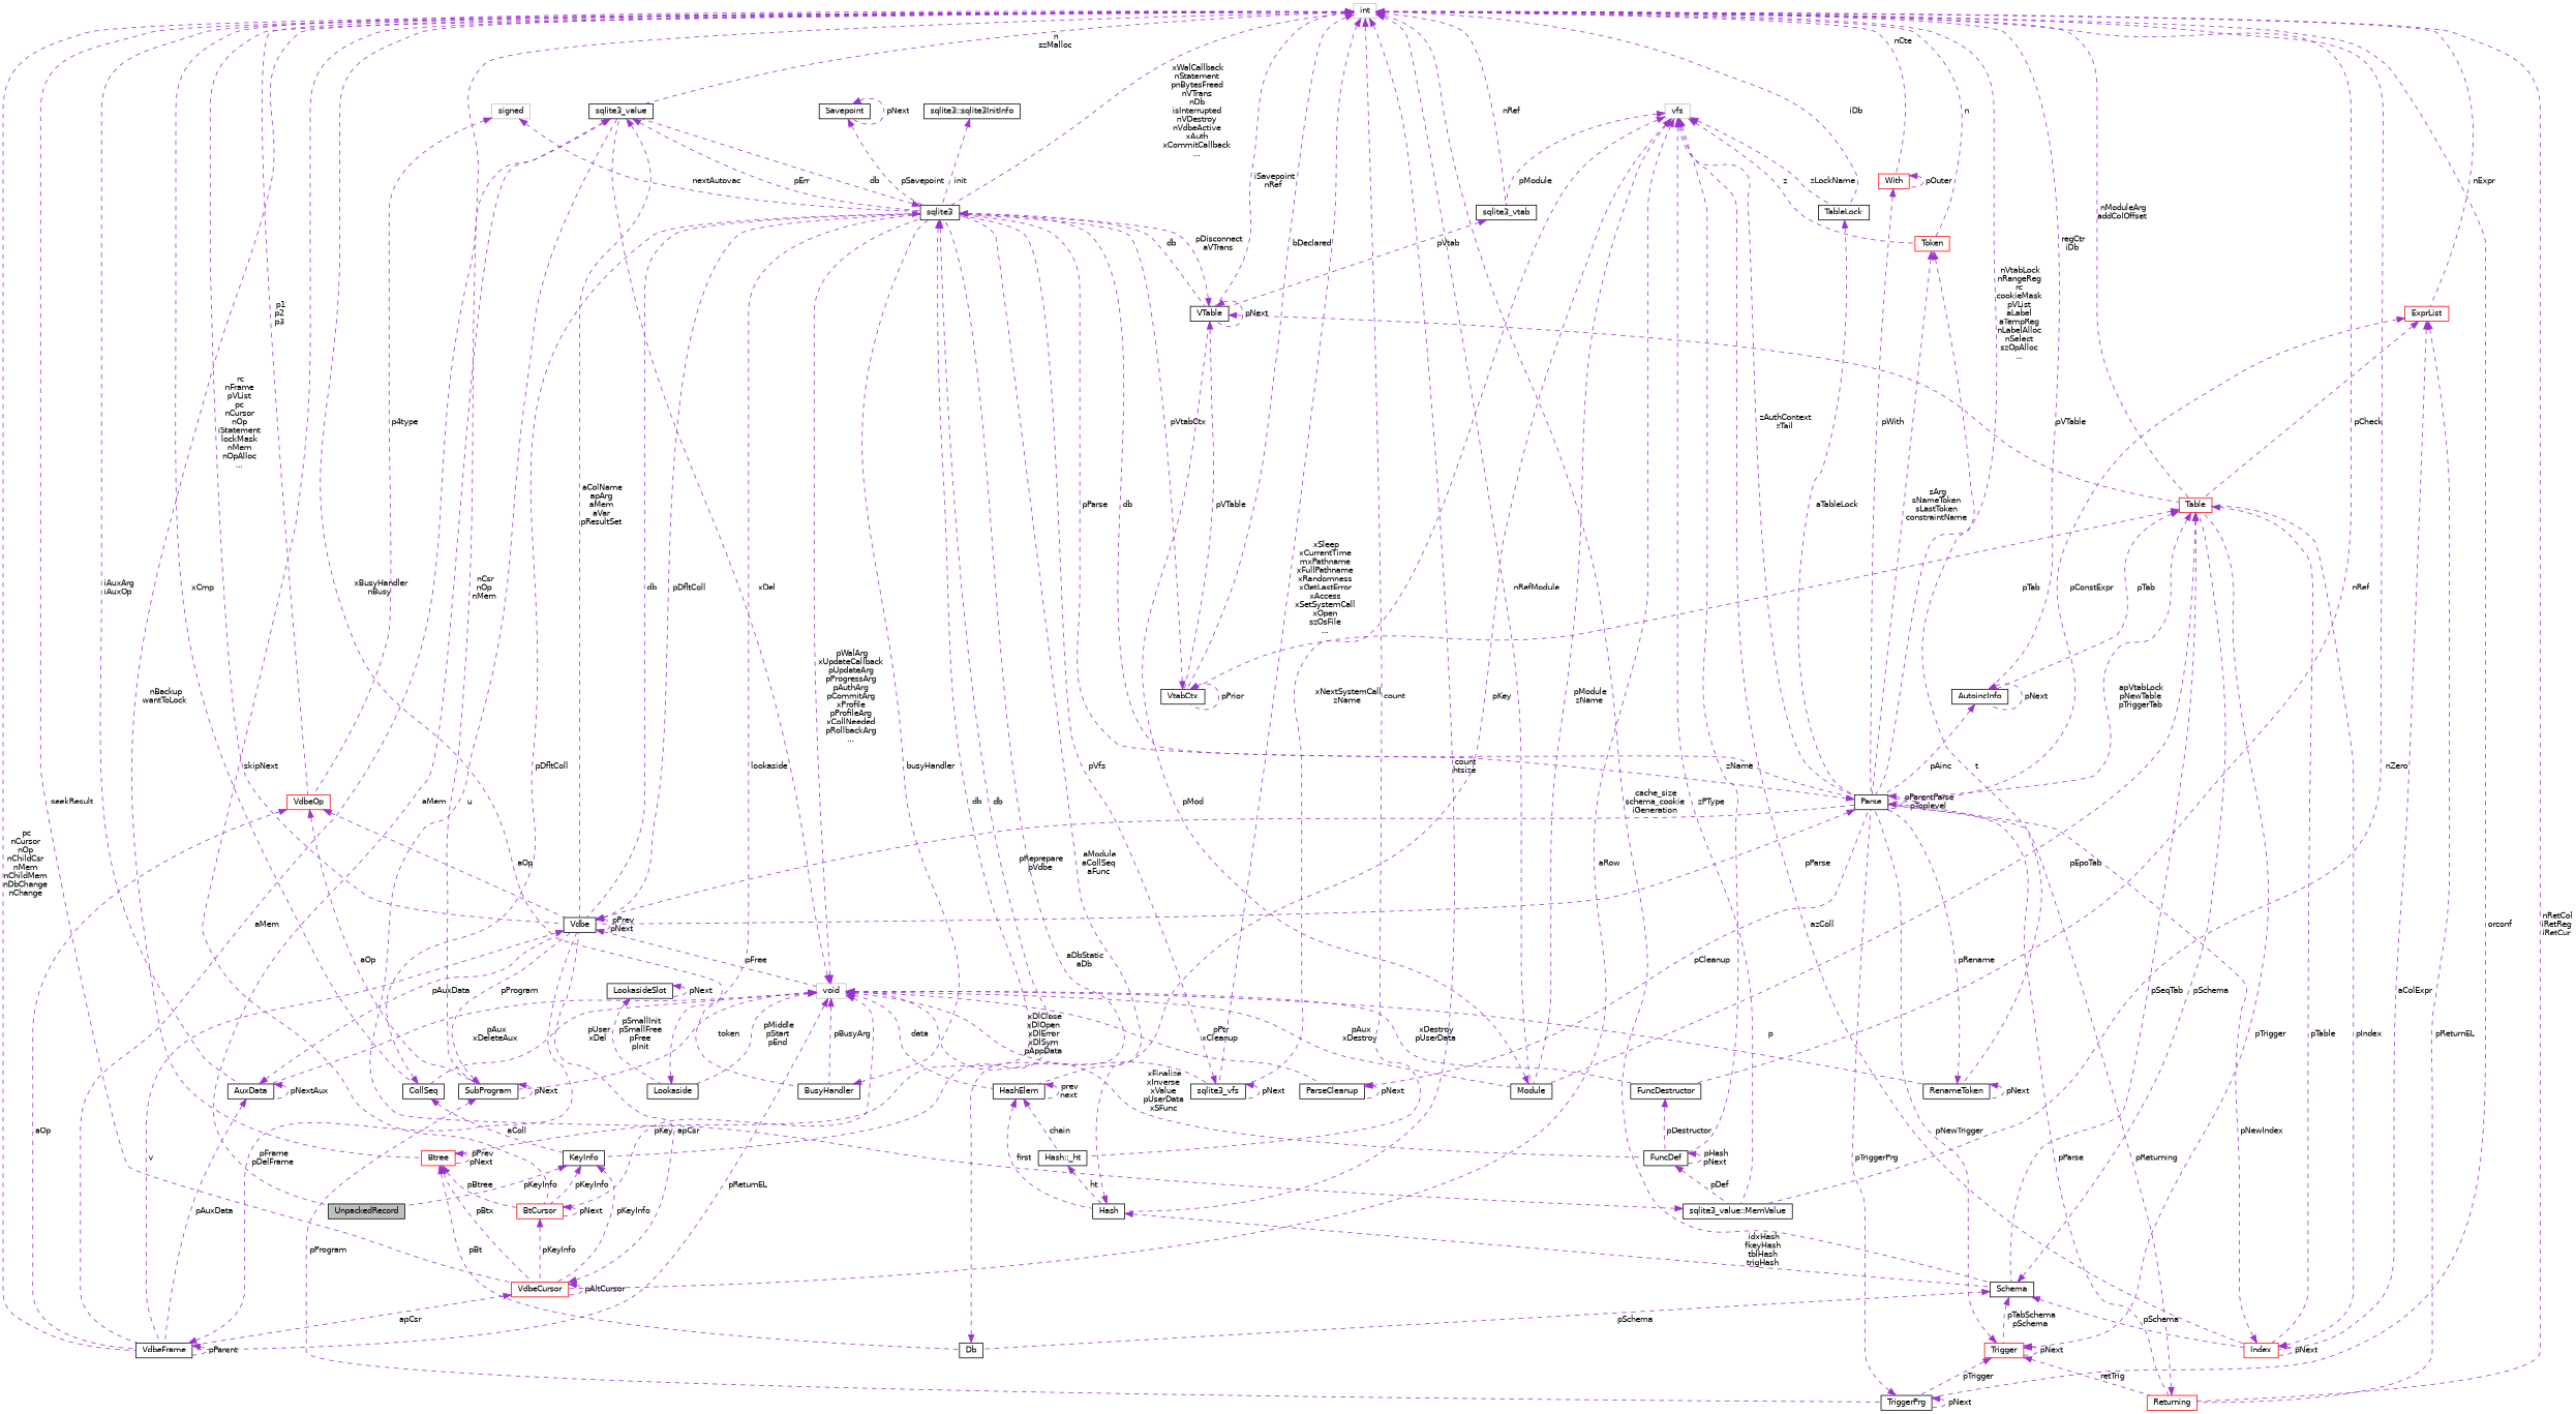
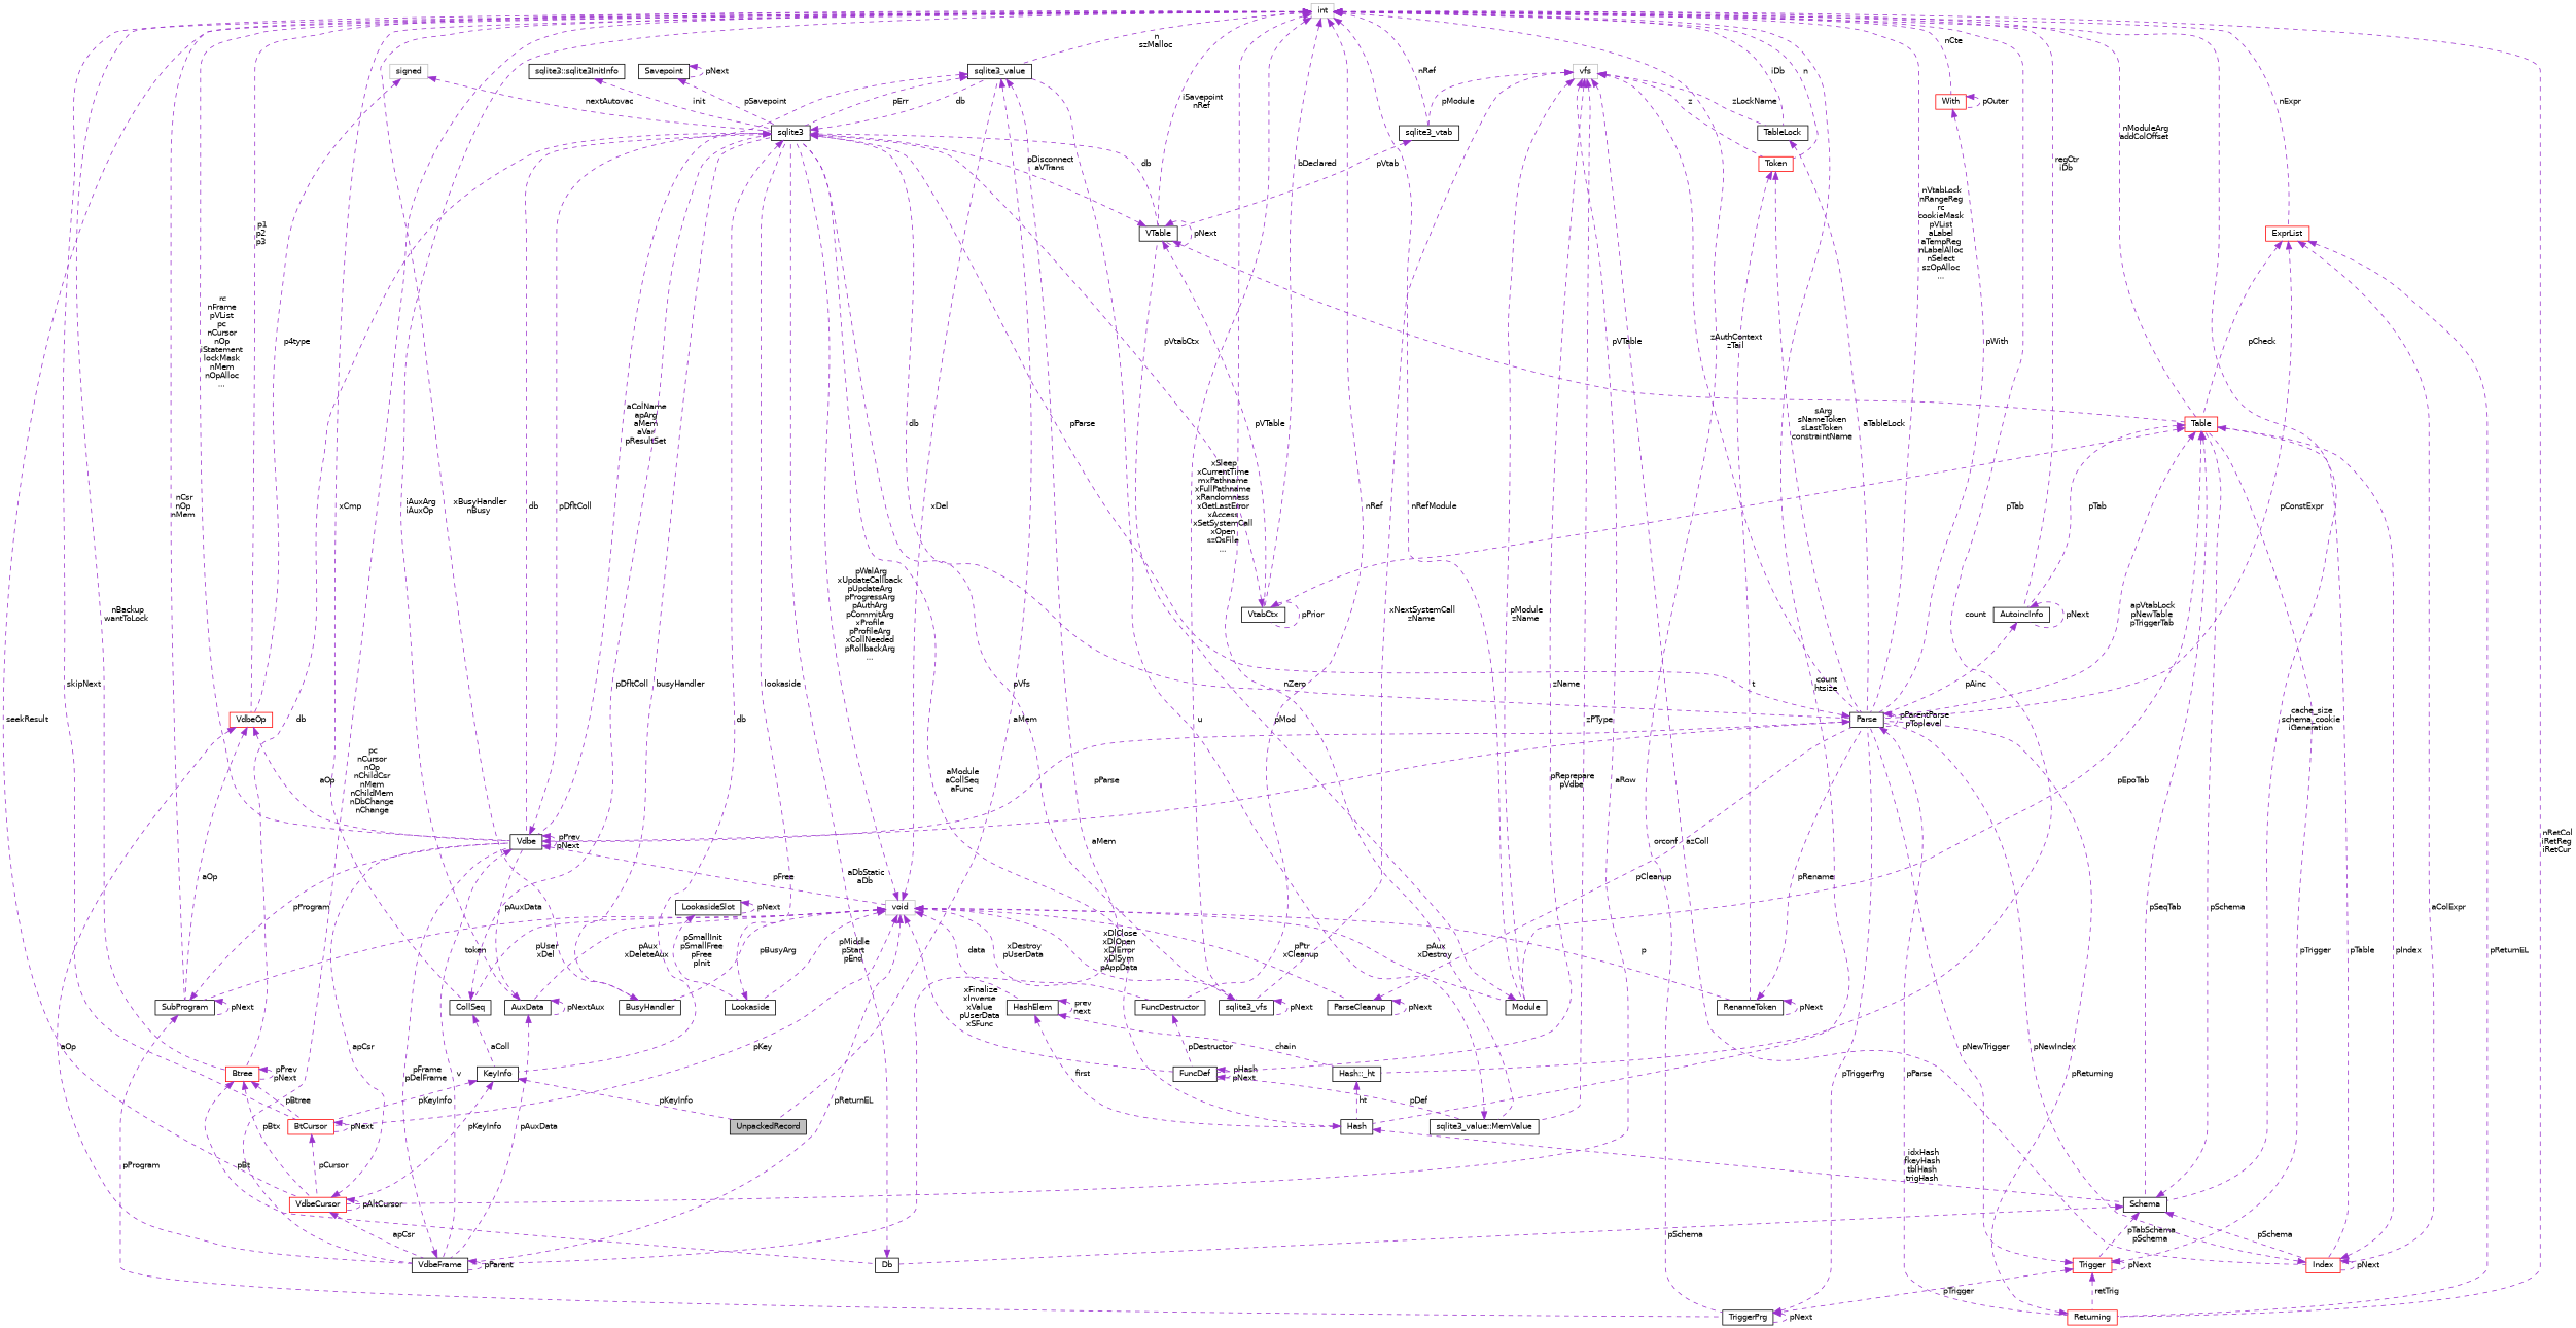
  digraph {
    node [color=black fillcolor=white fontname=Helvetica fontsize=10 shape=record style=filled]
    edge [color=darkorchid3 dir=back fontname=Helvetica fontsize=10 labelfontname=Helvetica labelfontsize=10 style=dashed]
    n1 [fillcolor=grey75 fontcolor=black height=0.2 label=UnpackedRecord width=0.4]
    n2 [height=0.2 label=sqlite3_value width=0.4]
    n3 [height=0.2 label=sqlite3 width=0.4]
    n4 [height=0.2 label=Vdbe width=0.4]
    n5 [height=0.2 label=VdbeFrame width=0.4]
    n6 [height=0.2 label=KeyInfo width=0.4]
    n7 [color=red height=0.2 label=Btree width=0.4]
    n8 [height=0.2 label=Parse width=0.4]
    n9 [height=0.2 label=VTable width=0.4]
    n10 [color=grey75 height=0.2 label=void width=0.4]
    n11 [color=red height=0.2 label=BtCursor width=0.4]
    n12 [color=red height=0.2 label=VdbeCursor width=0.4]
    n13 [height=0.2 label=Db width=0.4]
    n14 [color=red height=0.2 label=Returning width=0.4]
    n15 [color=red height=0.2 label=Table width=0.4]
    n16 [height=0.2 label=VtabCtx width=0.4]
    n17 [height=0.2 label=AuxData width=0.4]
    n18 [height=0.2 label=CollSeq width=0.4]
    n19 [height=0.2 label=SubProgram width=0.4]
    n20 [height=0.2 label=ParseCleanup width=0.4]
    n21 [height=0.2 label=HashElem width=0.4]
    n22 [height=0.2 label=Module width=0.4]
    n23 [height=0.2 label=RenameToken width=0.4]
    n24 [height=0.2 label=Lookaside width=0.4]
    n25 [height=0.2 label=sqlite3_vfs width=0.4]
    n26 [height=0.2 label=BusyHandler width=0.4]
    n27 [height=0.2 label=FuncDef width=0.4]
    n28 [height=0.2 label=FuncDestructor width=0.4]
    n29 [height=0.2 label=TriggerPrg width=0.4]
    n30 [height=0.2 label=Hash width=0.4]
    n31 [height=0.2 label="Hash::_ht" width=0.4]
    n32 [height=0.2 label="sqlite3_value::MemValue" width=0.4]
    n33 [color=grey75 height=0.2 label=int width=0.4]
    n34 [height=0.2 label=sqlite3_vtab width=0.4]
    n35 [color=red height=0.2 label=VdbeOp width=0.4]
    n36 [height=0.2 label=TableLock width=0.4]
    n37 [color=red height=0.2 label=Token width=0.4]
    n38 [color=red height=0.2 label=With width=0.4]
    n39 [height=0.2 label=Schema width=0.4]
    n40 [color=red height=0.2 label=ExprList width=0.4]
    n41 [height=0.2 label=AutoincInfo width=0.4]
    n42 [color=red height=0.2 label=Index width=0.4]
    n43 [color=red height=0.2 label=Trigger width=0.4]
    n44 [color=grey75 height=0.2 label=vfs width=0.4]
    n45 [color=grey75 height=0.2 label=signed width=0.4]
    n46 [height=0.2 label=Savepoint width=0.4]
    n47 [height=0.2 label=LookasideSlot width=0.4]
    n48 [height=0.2 label="sqlite3::sqlite3InitInfo" width=0.4]
    n2 -> n1 [label=" aMem"]
    n2 -> n3 [label=" pErr"]
    n2 -> n4 [label=" aColName\napArg\naMem\naVar\npResultSet"]
    n2 -> n5 [label=" aMem"]
    n3 -> n2 [label=" db"]
    n3 -> n4 [label=" db"]
    n3 -> n6 [label=" db"]
    n3 -> n7 [label=" db"]
    n3 -> n8 [label=" db"]
    n3 -> n9 [label=" db"]
    n4 -> n3 [label=" pDfltColl"]
    n4 -> n4 [label=" pPrev\npNext"]
    n4 -> n5 [label=" v"]
    n4 -> n8 [label=" pReprepare\npVdbe"]
    n4 -> n10 [label=" pFree"]
    n5 -> n4 [label=" pFrame\npDelFrame"]
    n5 -> n5 [label=" pParent"]
    n6 -> n1 [label=" pKeyInfo"]
    n6 -> n11 [label=" pKeyInfo"]
    n6 -> n12 [label=" pKeyInfo"]
    n7 -> n7 [label=" pPrev\npNext"]
    n7 -> n11 [label=" pBtree"]
    n7 -> n12 [label=" pBtx"]
    n7 -> n13 [label=" pBt"]
    n8 -> n3 [label=" pParse"]
    n8 -> n4 [label=" pParse"]
    n8 -> n8 [label=" pParentParse\npToplevel"]
    n8 -> n14 [label=" pParse"]
    n9 -> n3 [label=" pDisconnect\naVTrans"]
    n9 -> n9 [label=" pNext"]
    n9 -> n15 [label=" pVTable"]
    n9 -> n16 [label=" pVTable"]
    n10 -> n2 [label=" xDel"]
    n10 -> n3 [label=" pWalArg\nxUpdateCallback\npUpdateArg\npProgressArg\npAuthArg\npCommitArg\nxProfile\npProfileArg\nxCollNeeded\npRollbackArg\n..."]
    n10 -> n5 [label=" pReturnEL"]
    n10 -> n11 [label=" pKey"]
    n10 -> n17 [label=" pAux\nxDeleteAux"]
    n10 -> n18 [label=" pUser\nxDel"]
    n10 -> n19 [label=" token"]
    n10 -> n20 [label=" pPtr\nxCleanup"]
    n10 -> n21 [label=" data"]
    n10 -> n22 [label=" pAux\nxDestroy"]
    n10 -> n23 [label=" p"]
    n10 -> n24 [label=" pMiddle\npStart\npEnd"]
    n10 -> n25 [label=" xDlClose\nxDlOpen\nxDlError\nxDlSym\npAppData"]
    n10 -> n26 [label=" pBusyArg"]
    n10 -> n27 [label=" xFinalize\nxInverse\nxValue\npUserData\nxSFunc"]
    n10 -> n28 [label=" xDestroy\npUserData"]
    n11 -> n11 [label=" pNext"]
-   n11 -> n12 [label=" pKeyInfo"]
+   n11 -> n12 [label=" pCursor"]
    n12 -> n4 [label=" apCsr"]
    n12 -> n5 [label=" apCsr"]
    n12 -> n12 [label=" pAltCursor"]
    n13 -> n3 [label=" aDbStatic\naDb"]
    n14 -> n8 [label=" pReturning"]
    n15 -> n8 [label=" apVtabLock\npNewTable\npTriggerTab"]
    n15 -> n16 [label=" pTab"]
    n15 -> n22 [label=" pEpoTab"]
    n15 -> n39 [label=" pSeqTab"]
    n15 -> n41 [label=" pTab"]
    n15 -> n42 [label=" pTable"]
    n16 -> n3 [label=" pVtabCtx"]
    n16 -> n16 [label=" pPrior"]
    n17 -> n4 [label=" pAuxData"]
    n17 -> n5 [label=" pAuxData"]
    n17 -> n17 [label=" pNextAux"]
    n18 -> n3 [label=" pDfltColl"]
    n18 -> n6 [label=" aColl"]
    n19 -> n4 [label=" pProgram"]
    n19 -> n19 [label=" pNext"]
    n19 -> n29 [label=" pProgram"]
    n20 -> n8 [label=" pCleanup"]
    n20 -> n20 [label=" pNext"]
    n21 -> n21 [label=" prev\nnext"]
    n21 -> n30 [label=" first"]
    n21 -> n31 [label=" chain"]
    n22 -> n9 [label=" pMod"]
    n23 -> n8 [label=" pRename"]
    n23 -> n23 [label=" pNext"]
    n24 -> n3 [label=" lookaside"]
    n25 -> n3 [label=" pVfs"]
    n25 -> n25 [label=" pNext"]
    n26 -> n3 [label=" busyHandler"]
    n27 -> n27 [label=" pHash\npNext"]
    n27 -> n32 [label=" pDef"]
    n28 -> n27 [label=" pDestructor"]
    n29 -> n8 [label=" pTriggerPrg"]
    n29 -> n29 [label=" pNext"]
    n30 -> n3 [label=" aModule\naCollSeq\naFunc"]
    n30 -> n39 [label=" idxHash\nfkeyHash\ntblHash\ntrigHash"]
    n31 -> n30 [label=" ht"]
    n32 -> n2 [label=" u"]
    n33 -> n2 [label=" n\nszMalloc"]
-   n33 -> n3 [label=" xWalCallback\nnStatement\npnBytesFreed\nnVTrans\nnDb\nisInterrupted\nnVDestroy\nnVdbeActive\nxAuth\nxCommitCallback\n..."]
    n33 -> n4 [label=" rc\nnFrame\npVList\npc\nnCursor\nnOp\niStatement\nlockMask\nnMem\nnOpAlloc\n..."]
    n33 -> n5 [label=" pc\nnCursor\nnOp\nnChildCsr\nnMem\nnChildMem\nnDbChange\nnChange"]
    n33 -> n7 [label=" nBackup\nwantToLock"]
    n33 -> n8 [label=" nVtabLock\nnRangeReg\nrc\ncookieMask\npVList\naLabel\naTempReg\nnLabelAlloc\nnSelect\nszOpAlloc\n..."]
    n33 -> n9 [label=" iSavepoint\nnRef"]
    n33 -> n11 [label=" skipNext"]
    n33 -> n12 [label=" seekResult"]
    n33 -> n14 [label=" nRetCol\niRetReg\niRetCur"]
    n33 -> n15 [label=" nModuleArg\naddColOffset"]
    n33 -> n16 [label=" bDeclared"]
    n33 -> n17 [label=" iAuxArg\niAuxOp"]
    n33 -> n18 [label=" xCmp"]
    n33 -> n19 [label=" nCsr\nnOp\nnMem"]
    n33 -> n22 [label=" nRefModule"]
    n33 -> n25 [label=" xSleep\nxCurrentTime\nmxPathname\nxFullPathname\nxRandomness\nxGetLastError\nxAccess\nxSetSystemCall\nxOpen\nszOsFile\n..."]
    n33 -> n26 [label=" xBusyHandler\nnBusy"]
    n33 -> n28 [label=" nRef"]
    n33 -> n29 [label=" orconf"]
    n33 -> n30 [label=" count\nhtsize"]
    n33 -> n31 [label=" count"]
    n33 -> n32 [label=" nZero"]
    n33 -> n34 [label=" nRef"]
    n33 -> n35 [label=" p1\np2\np3"]
    n33 -> n36 [label=" iDb"]
    n33 -> n37 [label=" n"]
    n33 -> n38 [label=" nCte"]
    n33 -> n39 [label=" cache_size\nschema_cookie\niGeneration"]
    n33 -> n40 [label=" nExpr"]
    n33 -> n41 [label=" regCtr\niDb"]
    n34 -> n9 [label=" pVtab"]
    n35 -> n4 [label=" aOp"]
    n35 -> n5 [label=" aOp"]
    n35 -> n19 [label=" aOp"]
    n36 -> n8 [label=" aTableLock"]
    n37 -> n8 [label=" sArg\nsNameToken\nsLastToken\nconstraintName"]
    n37 -> n23 [label=" t"]
    n38 -> n8 [label=" pWith"]
    n38 -> n38 [label=" pOuter"]
    n39 -> n13 [label=" pSchema"]
    n39 -> n15 [label=" pSchema"]
    n39 -> n42 [label=" pSchema"]
    n39 -> n43 [label=" pTabSchema\npSchema"]
    n40 -> n8 [label=" pConstExpr"]
    n40 -> n14 [label=" pReturnEL"]
    n40 -> n15 [label=" pCheck"]
    n40 -> n42 [label=" aColExpr"]
    n41 -> n8 [label=" pAinc"]
    n41 -> n41 [label=" pNext"]
    n42 -> n8 [label=" pNewIndex"]
    n42 -> n15 [label=" pIndex"]
    n42 -> n42 [label=" pNext"]
    n43 -> n8 [label=" pNewTrigger"]
    n43 -> n14 [label=" retTrig"]
    n43 -> n15 [label=" pTrigger"]
    n43 -> n29 [label=" pTrigger"]
    n43 -> n43 [label=" pNext"]
    n44 -> n8 [label=" zAuthContext\nzTail"]
    n44 -> n12 [label=" aRow"]
-   n44 -> n21 [label=" pKey"]
    n44 -> n22 [label=" pModule\nzName"]
    n44 -> n25 [label=" xNextSystemCall\nzName"]
    n44 -> n27 [label=" zName"]
    n44 -> n32 [label=" zPType"]
    n44 -> n34 [label=" pModule"]
    n44 -> n36 [label=" zLockName"]
    n44 -> n37 [label=" z"]
    n44 -> n42 [label=" azColl"]
    n45 -> n3 [label=" nextAutovac"]
    n45 -> n35 [label=" p4type"]
    n46 -> n3 [label=" pSavepoint"]
    n46 -> n46 [label=" pNext"]
    n47 -> n24 [label=" pSmallInit\npSmallFree\npFree\npInit"]
    n47 -> n47 [label=" pNext"]
    n48 -> n3 [label=" init"]
  }
